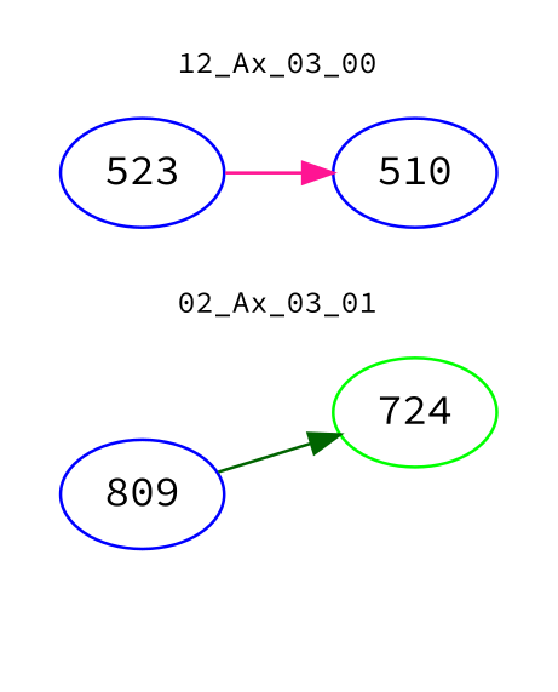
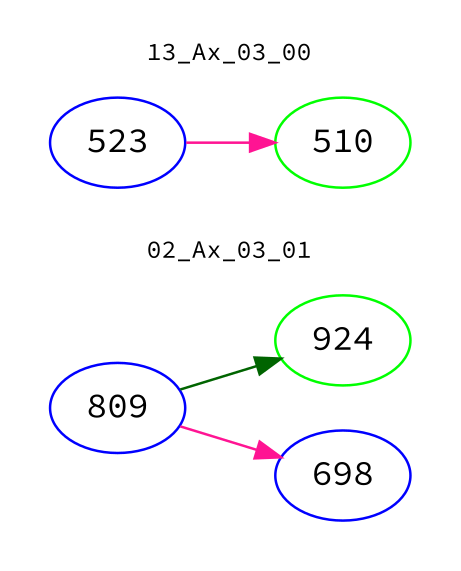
  digraph {
    fontname="Source Code Pro"
    rankdir=LR
    node [color=blue fontname="Source Code Pro"]
    edge [color=deeppink fontname="Source Code Pro"]
    n1 [label=809]
-   n3 [color=green label=724]
+   n2 [label=698]
+   n3 [color=green label=924]
    n4 [label=523]
-   n5 [label=510]
+   n5 [color=green label=510]
    subgraph cluster_1 {
      color=white
      fontsize=10
      label="02_Ax_03_01"
      n1
+     n2
      n3
    }
    subgraph cluster_2 {
      color=white
      fontsize=10
-     label="12_Ax_03_00"
+     label="13_Ax_03_00"
      n4
      n5
    }
+   n1 -> n2
    n1 -> n3 [color=darkgreen]
    n4 -> n5
  }
